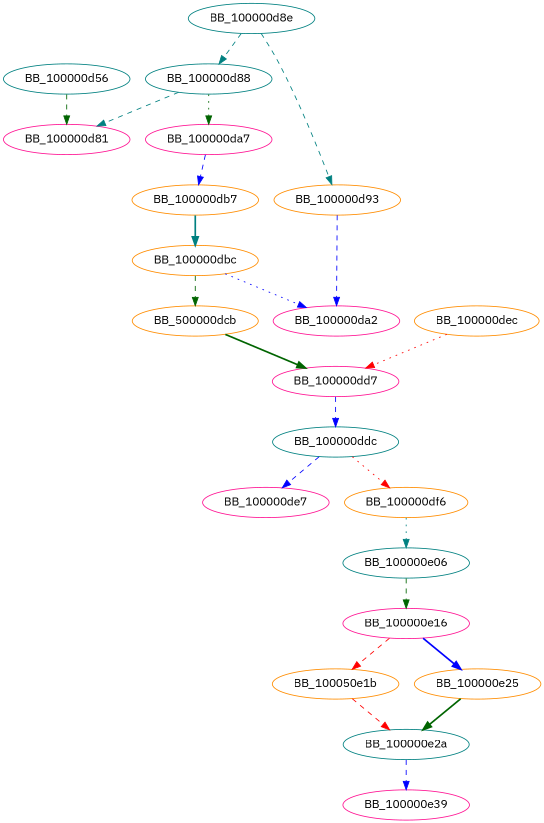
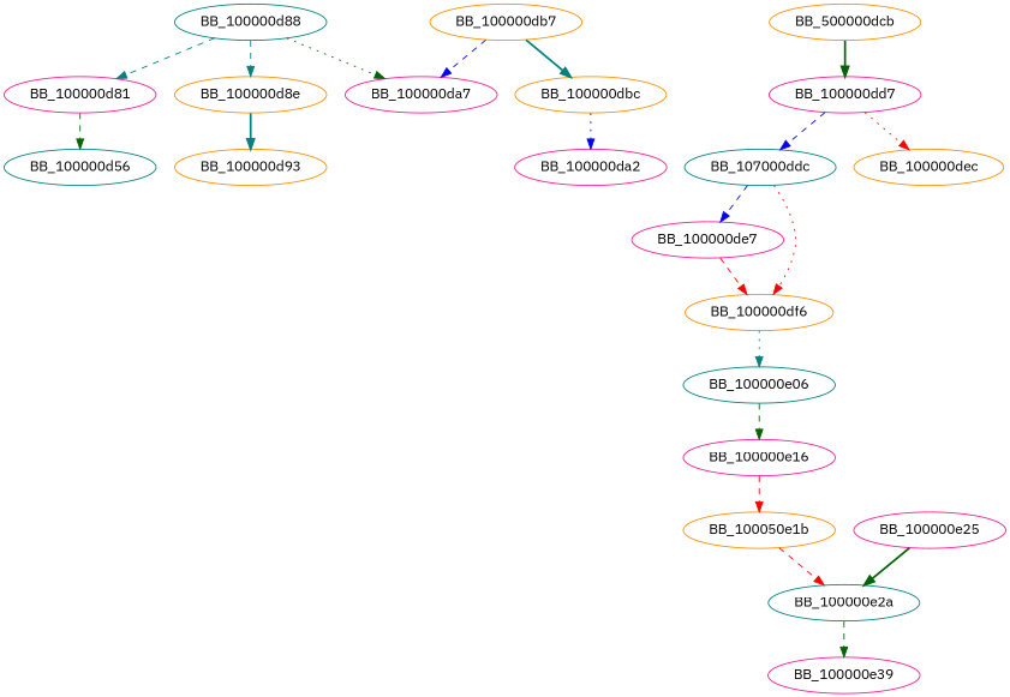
  digraph {
    fontname="IBM Plex Sans"
    node [color=deeppink fontname="IBM Plex Sans"]
    edge [color=darkgreen fontname="IBM Plex Sans" style=dashed]
    BB_100000d56 [color=teal]
    BB_100000d81
    BB_100000d88 [color=teal]
-   BB_100000d8e [color=teal]
+   BB_100000d8e [color=darkorange]
    BB_100000da7
    BB_100000d93 [color=darkorange]
    BB_100000db7 [color=darkorange]
    BB_100000da2
    BB_100000dbc [color=darkorange]
    n10 [color=darkorange label=BB_500000dcb]
    BB_100000dd7
-   BB_100000ddc [color=teal]
+   BB_100000ddc [color=teal label=BB_107000ddc]
    BB_100000dec [color=darkorange]
    BB_100000de7
    BB_100000df6 [color=darkorange]
    BB_100000e06 [color=teal]
    BB_100000e16
    n18 [color=darkorange label=BB_100050e1b]
-   BB_100000e25 [color=darkorange]
+   BB_100000e25
    BB_100000e2a [color=teal]
    BB_100000e39
-   BB_100000d56 -> BB_100000d81
+   BB_100000d81 -> BB_100000d56
    BB_100000d88 -> BB_100000d81 [color=teal]
-   BB_100000d8e -> BB_100000d88 [color=teal]
+   BB_100000d88 -> BB_100000d8e [color=teal]
    BB_100000d88 -> BB_100000da7 [style=dotted]
-   BB_100000d8e -> BB_100000d93 [color=teal]
-   BB_100000da7 -> BB_100000db7 [color=blue]
-   BB_100000d93 -> BB_100000da2 [color=blue]
+   BB_100000d8e -> BB_100000d93 [color=teal style=bold]
+   BB_100000db7 -> BB_100000da7 [color=blue]
    BB_100000db7 -> BB_100000dbc [color=teal style=bold]
    BB_100000dbc -> BB_100000da2 [color=blue style=dotted]
-   BB_100000dbc -> n10
    n10 -> BB_100000dd7 [style=bold]
    BB_100000dd7 -> BB_100000ddc [color=blue]
-   BB_100000dec -> BB_100000dd7 [color=red style=dotted]
+   BB_100000dd7 -> BB_100000dec [color=red style=dotted]
    BB_100000ddc -> BB_100000de7 [color=blue]
    BB_100000ddc -> BB_100000df6 [color=red style=dotted]
+   BB_100000de7 -> BB_100000df6 [color=red]
    BB_100000df6 -> BB_100000e06 [color=teal style=dotted]
    BB_100000e06 -> BB_100000e16
    BB_100000e16 -> n18 [color=red]
-   BB_100000e16 -> BB_100000e25 [color=blue style=bold]
    n18 -> BB_100000e2a [color=red]
    BB_100000e25 -> BB_100000e2a [style=bold]
-   BB_100000e2a -> BB_100000e39 [color=blue]
+   BB_100000e2a -> BB_100000e39
  }
